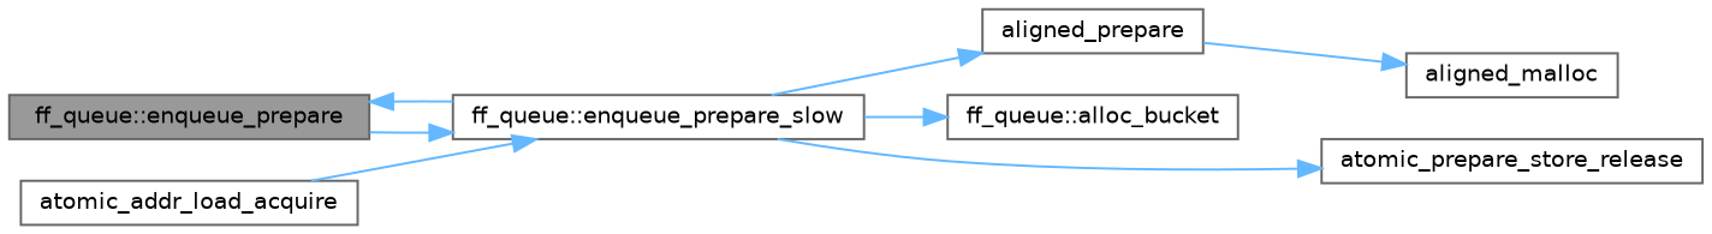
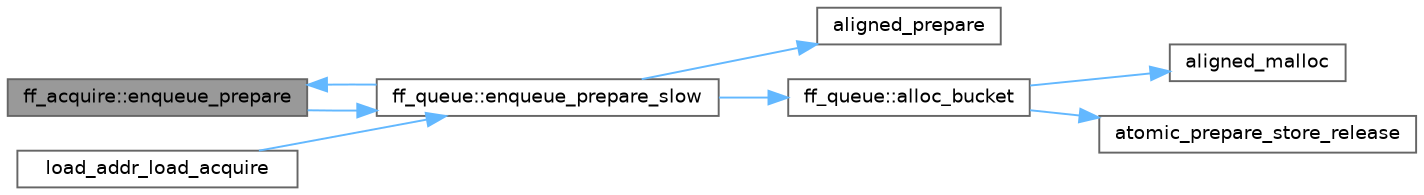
  digraph {
    rankdir=LR
    node [color=grey40 fillcolor=white fontname=Helvetica fontsize=10 shape=box style=filled]
    edge [color=steelblue1 fontname=Helvetica fontsize=10 labelfontname=Helvetica labelfontsize=10 style=solid]
-   n1 [color=gray40 fillcolor=grey60 fontcolor=black height=0.2 label="ff_queue::enqueue_prepare" width=0.4]
+   n1 [color=gray40 fillcolor=grey60 fontcolor=black height=0.2 label="ff_acquire::enqueue_prepare" width=0.4]
    n2 [height=0.2 label="ff_queue::enqueue_prepare_slow" width=0.4]
    n3 [height=0.2 label=aligned_prepare width=0.4]
    n4 [height=0.2 label="ff_queue::alloc_bucket" width=0.4]
    n5 [height=0.2 label=atomic_prepare_store_release width=0.4]
    n6 [height=0.2 label=aligned_malloc width=0.4]
-   n7 [height=0.2 label=atomic_addr_load_acquire width=0.4]
+   n7 [height=0.2 label=load_addr_load_acquire width=0.4]
    n1 -> n2
    n2 -> n1
    n2 -> n3
    n2 -> n4
-   n2 -> n5
-   n3 -> n6
+   n4 -> n5
+   n4 -> n6
    n7 -> n2
  }
